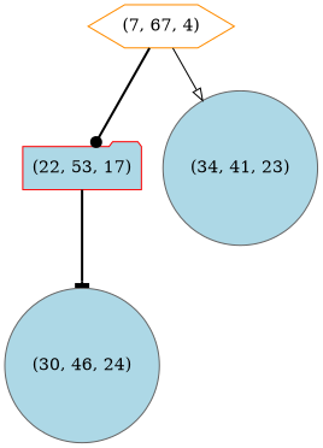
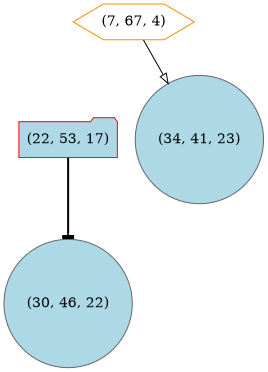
  digraph {
    node [color=gray40 fillcolor=lightblue shape=circle style=filled]
    edge [style=bold]
    "(7, 67, 4)" [color=darkorange fillcolor=white shape=hexagon]
    "(22, 53, 17)" [color=red shape=folder]
    "(34, 41, 23)"
-   "(30, 46, 22)" [label="(30, 46, 24)"]
-   "(7, 67, 4)" -> "(22, 53, 17)" [arrowhead=dot]
+   "(30, 46, 22)"
    "(7, 67, 4)" -> "(34, 41, 23)" [arrowhead=onormal style=solid]
    "(22, 53, 17)" -> "(30, 46, 22)" [arrowhead=tee]
  }
